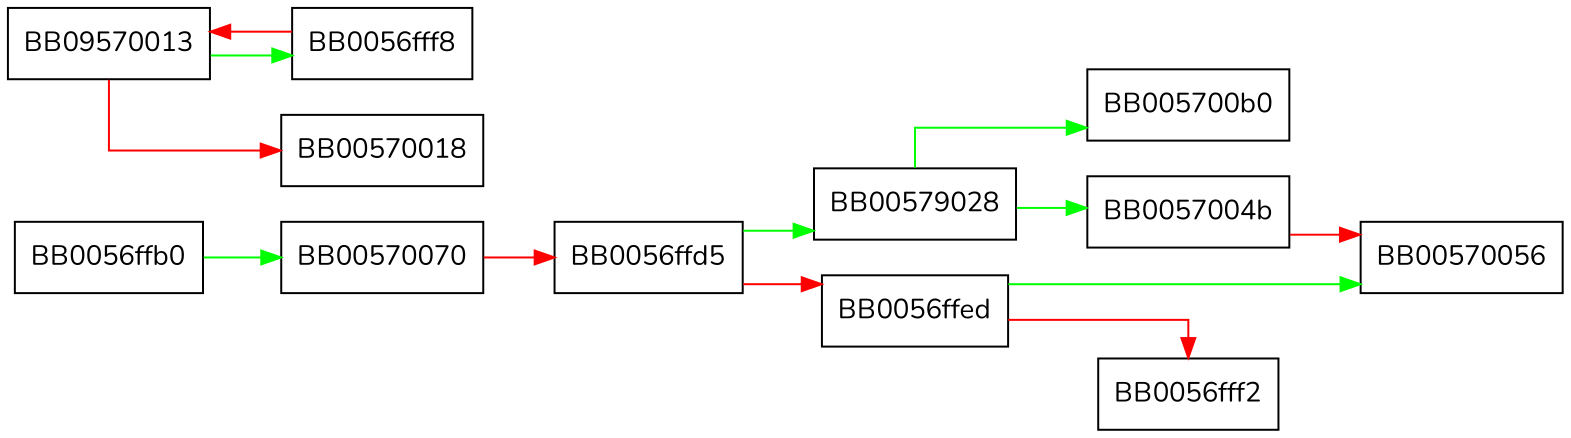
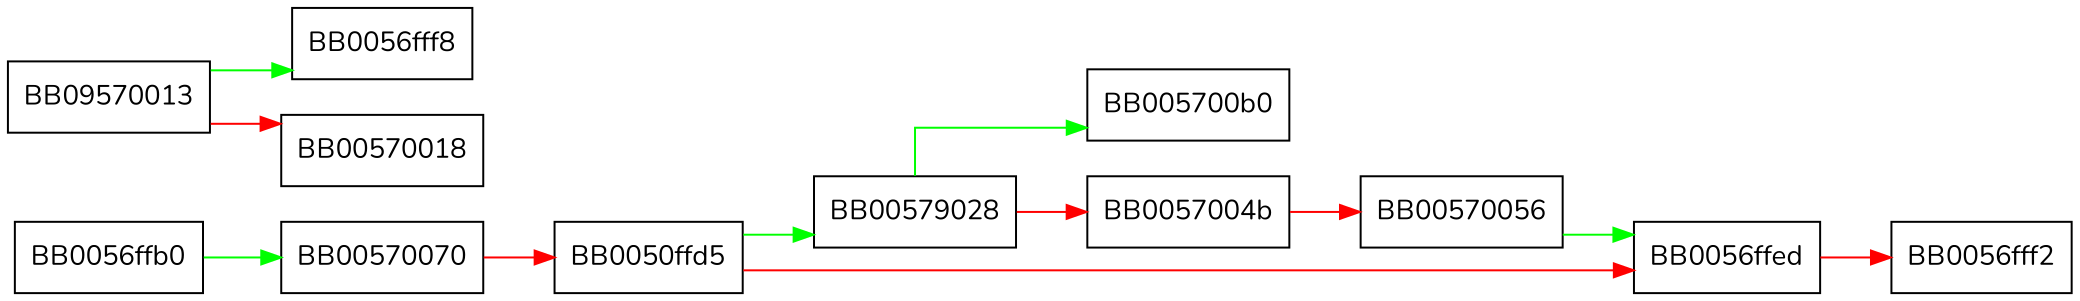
  digraph {
    fontname=Nunito
    rankdir=LR
    splines=ortho
    node [fontname=Nunito shape=box]
    edge [color=red fontname=Nunito]
    BB0056ffb0
    BB00570070
-   BB0056ffd5
+   BB0056ffd5 [label=BB0050ffd5]
    n4 [label=BB00579028]
    BB0056ffed
    BB005700b0
    BB0057004b
    BB00570056
    BB0056fff2
    n10 [label=BB09570013]
    BB0056fff8
    BB00570018
    BB0056ffb0 -> BB00570070 [color=green]
    BB00570070 -> BB0056ffd5
    BB0056ffd5 -> n4 [color=green]
    BB0056ffd5 -> BB0056ffed
    n4 -> BB005700b0 [color=green]
-   n4 -> BB0057004b [color=green]
-   BB0056ffed -> BB00570056 [color=green]
+   n4 -> BB0057004b
+   BB00570056 -> BB0056ffed [color=green]
    BB0056ffed -> BB0056fff2
    BB0057004b -> BB00570056
    n10 -> BB0056fff8 [color=green]
    n10 -> BB00570018
-   BB0056fff8 -> n10
  }
